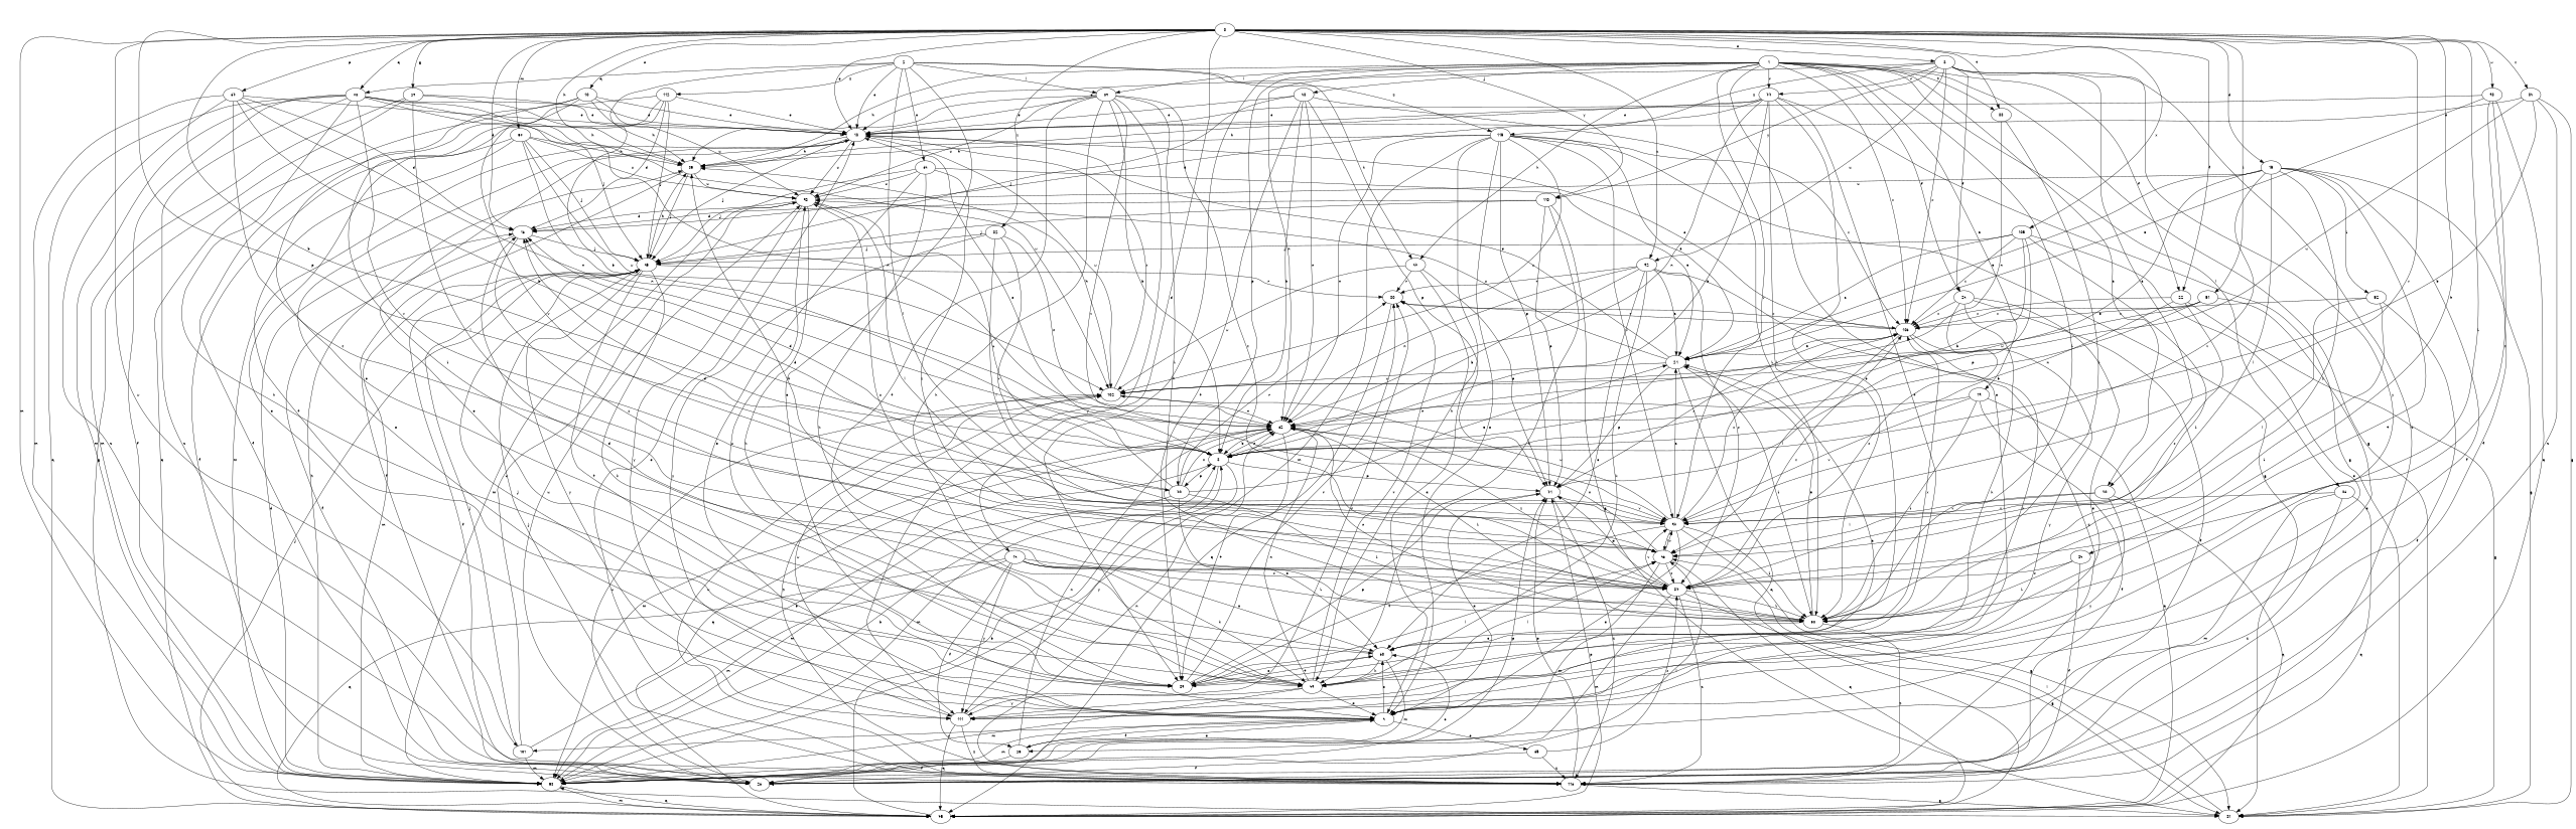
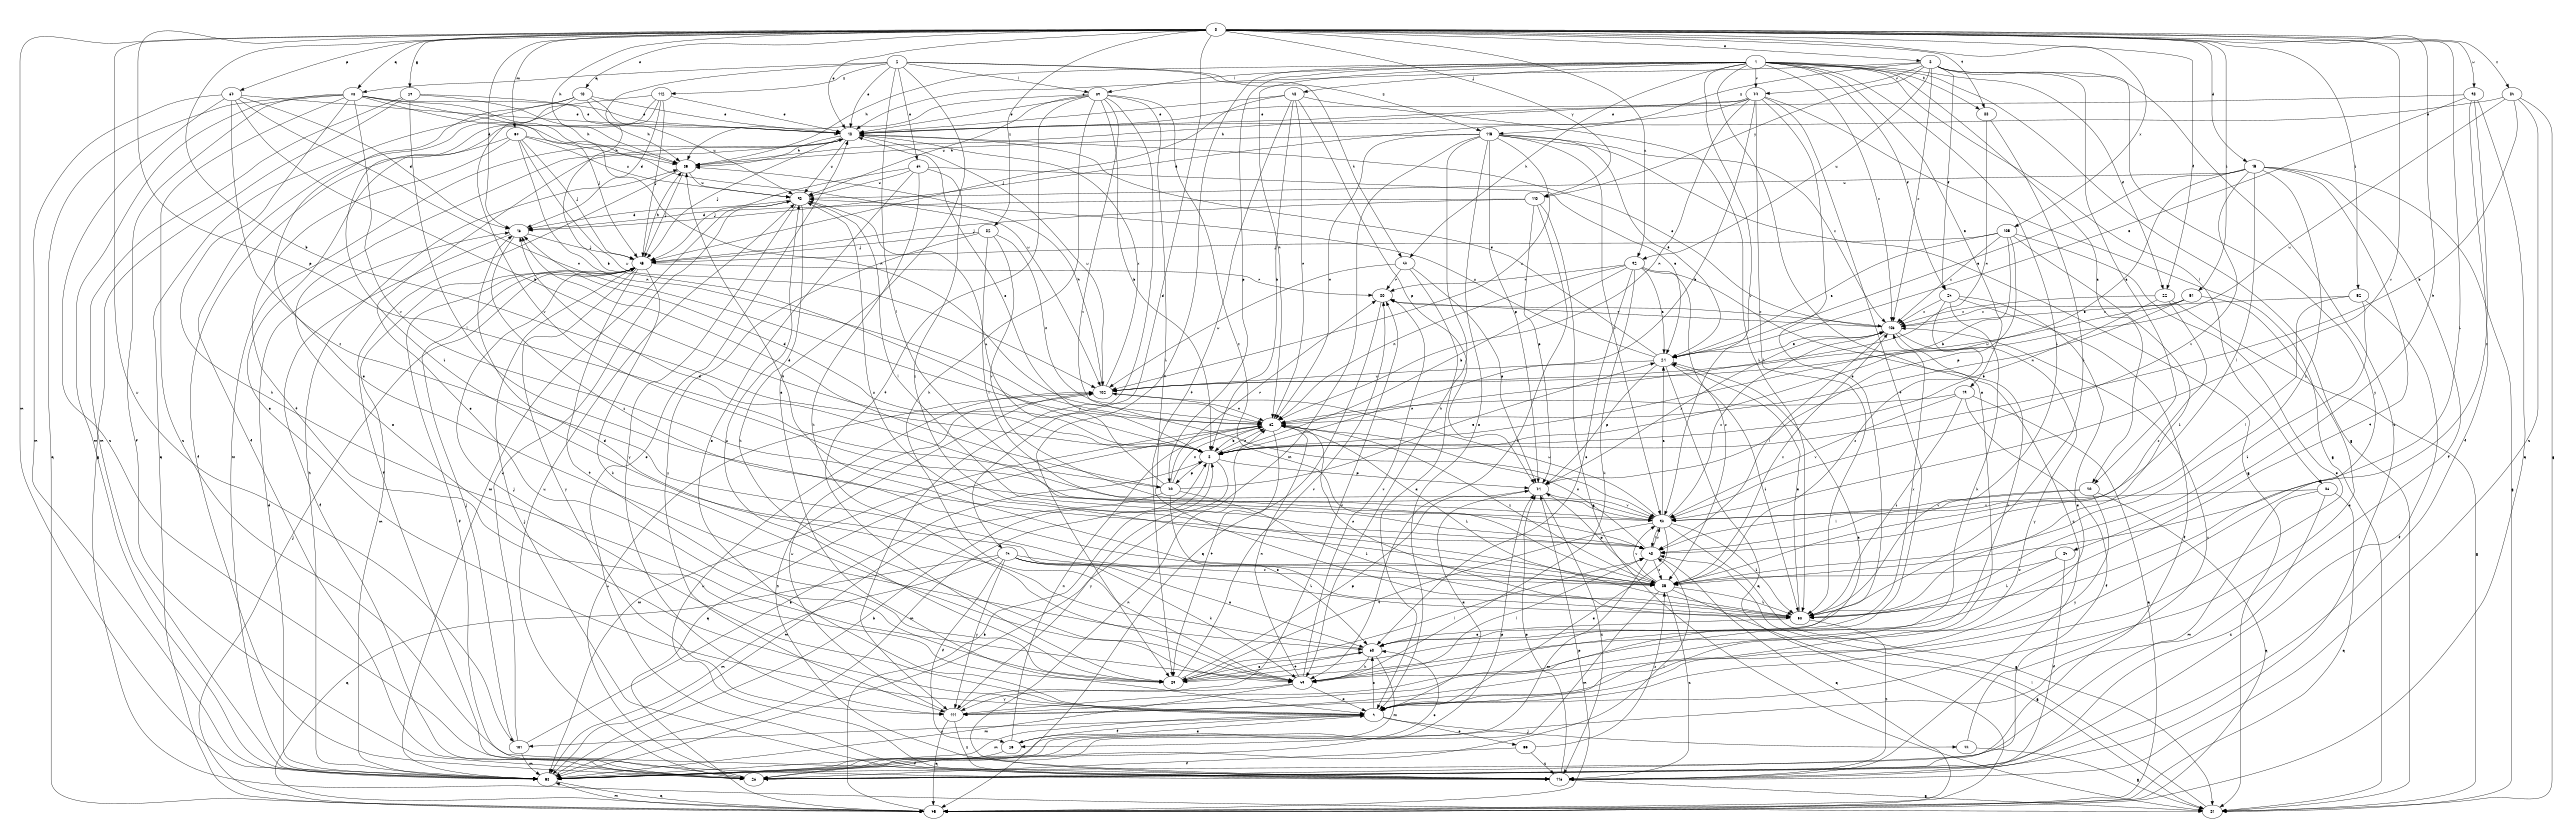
  strict digraph {
    fontname="Patrick Hand"
    node [fontname="Patrick Hand"]
    edge [fontname="Patrick Hand"]
    0
    3
    8
    10
    13
    14
    15
    16
    22
    29
    34
    35
    51
    52
    53
    57
    58
    67
    70
    73
    82
    84
    88
    92
    97
    98
    101
    105
    110
    20
    24
    77
    106
    115
    111
    116
    62
    71
    n39 [label=60]
    75
    93
    4
    45
    102
    25
    49
-   85 [label=87]
+   85
    31
    89
-   40 [label=46]
+   40
    21
    26
    80
    1
    19
    36
    39
    43
    47
-   65
+   44
+   65 [label=55]
    2
    64
    112
    0 -> 3 [label=a]
    0 -> 8 [label=b]
    0 -> 10 [label=c]
    0 -> 13 [label=c]
    0 -> 14 [label=d]
    0 -> 15 [label=d]
    0 -> 16 [label=d]
    0 -> 22 [label=f]
    0 -> 29 [label=g]
    0 -> 34 [label=h]
    0 -> 35 [label=h]
    0 -> 51 [label=l]
-   15 -> 52 [label=l]
+   0 -> 52 [label=l]
    0 -> 53 [label=l]
    0 -> 57 [label=m]
    0 -> 58 [label=m]
    0 -> 67 [label=p]
    0 -> 70 [label=p]
    0 -> 73 [label=q]
    0 -> 82 [label=s]
    0 -> 84 [label=s]
    0 -> 88 [label=t]
    0 -> 92 [label=u]
    0 -> 97 [label=v]
    0 -> 98 [label=w]
    0 -> 101 [label=w]
    0 -> 105 [label=x]
    0 -> 110 [label=y]
    3 -> 13 [label=c]
    3 -> 92 [label=u]
    3 -> 110 [label=y]
    3 -> 20 [label=e]
    3 -> 24 [label=f]
    3 -> 77 [label=r]
    3 -> 106 [label=x]
    3 -> 115 [label=z]
    3 -> 111 [label=y]
    3 -> 116 [label=z]
    8 -> 13 [label=c]
    8 -> 16 [label=d]
    8 -> 58 [label=m]
    8 -> 70 [label=p]
    8 -> 111 [label=y]
    8 -> 62 [label=n]
    8 -> 71 [label=p]
    10 -> 13 [label=c]
    10 -> 35 [label=h]
    10 -> 97 [label=v]
    10 -> n39 [label=o]
    10 -> 75 [label=q]
    10 -> 93 [label=u]
    13 -> 35 [label=h]
    13 -> 58 [label=m]
    13 -> 93 [label=u]
    13 -> 4 [label=a]
    13 -> 45 [label=j]
    13 -> 102 [label=w]
    14 -> 53 [label=l]
    14 -> 58 [label=m]
    14 -> 111 [label=y]
    14 -> n39 [label=o]
    14 -> 75 [label=q]
    14 -> 25 [label=f]
    14 -> 49 [label=k]
    14 -> 85 [label=s]
    15 -> 8 [label=b]
    15 -> 97 [label=v]
    15 -> 93 [label=u]
    15 -> 25 [label=f]
    15 -> 85 [label=s]
    15 -> 31 [label=g]
    15 -> 89 [label=t]
    15 -> 40 [label=i]
    15 -> 21 [label=e]
    16 -> 45 [label=j]
    16 -> 85 [label=s]
    16 -> 26 [label=f]
    22 -> 8 [label=b]
    22 -> 106 [label=x]
    22 -> 85 [label=s]
    22 -> 31 [label=g]
    29 -> 13 [label=c]
    29 -> 35 [label=h]
    29 -> 58 [label=m]
    29 -> 31 [label=g]
    29 -> 40 [label=i]
    34 -> 53 [label=l]
    34 -> 85 [label=s]
    34 -> 26 [label=f]
    35 -> 93 [label=u]
    35 -> 45 [label=j]
    35 -> 26 [label=f]
    51 -> 106 [label=x]
    51 -> 62 [label=n]
    51 -> 4 [label=a]
    51 -> 102 [label=w]
    52 -> 53 [label=l]
    52 -> 106 [label=x]
    52 -> 40 [label=i]
    52 -> 26 [label=f]
    53 -> 116 [label=z]
    53 -> 62 [label=n]
    53 -> n39 [label=o]
    53 -> 21 [label=e]
    57 -> 35 [label=h]
    57 -> 62 [label=n]
    57 -> 93 [label=u]
    57 -> 45 [label=j]
    57 -> 102 [label=w]
    57 -> 89 [label=t]
    57 -> 26 [label=f]
    58 -> 8 [label=b]
    58 -> 16 [label=d]
    58 -> 35 [label=h]
    58 -> 71 [label=p]
    58 -> 75 [label=q]
    58 -> 40 [label=i]
    67 -> 8 [label=b]
    67 -> 13 [label=c]
    67 -> 16 [label=d]
    67 -> 58 [label=m]
    67 -> 116 [label=z]
    67 -> 62 [label=n]
    67 -> 85 [label=s]
    70 -> 16 [label=d]
    70 -> 53 [label=l]
    70 -> 58 [label=m]
    70 -> 62 [label=n]
    70 -> n39 [label=o]
    70 -> 93 [label=u]
    70 -> 21 [label=e]
    70 -> 80 [label=r]
    73 -> 13 [label=c]
    73 -> 58 [label=m]
    73 -> 97 [label=v]
    73 -> 116 [label=z]
    73 -> 62 [label=n]
    73 -> 75 [label=q]
    73 -> 45 [label=j]
    73 -> 102 [label=w]
    73 -> 49 [label=k]
    73 -> 26 [label=f]
    82 -> 97 [label=v]
    82 -> 111 [label=y]
    82 -> 62 [label=n]
    82 -> 45 [label=j]
    82 -> 40 [label=i]
    84 -> 8 [label=b]
    84 -> 13 [label=c]
    84 -> 116 [label=z]
    84 -> 102 [label=w]
    84 -> 31 [label=g]
    88 -> 53 [label=l]
    88 -> 62 [label=n]
    92 -> 8 [label=b]
    92 -> 116 [label=z]
    92 -> 62 [label=n]
    92 -> n39 [label=o]
    92 -> 49 [label=k]
    92 -> 85 [label=s]
    92 -> 21 [label=e]
    92 -> 80 [label=r]
    97 -> 16 [label=d]
    97 -> 53 [label=l]
    97 -> 106 [label=x]
    97 -> 4 [label=a]
    97 -> 102 [label=w]
    97 -> 31 [label=g]
    97 -> 89 [label=t]
    97 -> 40 [label=i]
    97 -> 21 [label=e]
    98 -> 13 [label=c]
    98 -> 75 [label=q]
    98 -> 85 [label=s]
    98 -> 21 [label=e]
    98 -> 26 [label=f]
    101 -> 8 [label=b]
    101 -> 58 [label=m]
    101 -> 93 [label=u]
    101 -> 45 [label=j]
    105 -> 8 [label=b]
    105 -> 53 [label=l]
    105 -> 106 [label=x]
    105 -> 71 [label=p]
    105 -> 4 [label=a]
    105 -> 45 [label=j]
    105 -> 21 [label=e]
    110 -> 16 [label=d]
    110 -> 71 [label=p]
    110 -> 45 [label=j]
    110 -> 49 [label=k]
    110 -> 31 [label=g]
    20 -> 97 [label=v]
    20 -> 111 [label=y]
    20 -> 75 [label=q]
    20 -> 40 [label=i]
    24 -> 106 [label=x]
    24 -> 4 [label=a]
    24 -> 49 [label=k]
    24 -> 85 [label=s]
    24 -> 26 [label=f]
    77 -> 8 [label=b]
    77 -> 13 [label=c]
    77 -> 16 [label=d]
    77 -> 35 [label=h]
    77 -> 53 [label=l]
    77 -> 62 [label=n]
    77 -> n39 [label=o]
    77 -> 31 [label=g]
    77 -> 89 [label=t]
    106 -> 13 [label=c]
    106 -> 111 [label=y]
    106 -> 49 [label=k]
    106 -> 40 [label=i]
    106 -> 21 [label=e]
    106 -> 80 [label=r]
    115 -> 35 [label=h]
    115 -> 58 [label=m]
    115 -> 97 [label=v]
    115 -> 106 [label=x]
    115 -> 62 [label=n]
    115 -> 71 [label=p]
    115 -> 4 [label=a]
    115 -> 102 [label=w]
    115 -> 49 [label=k]
    115 -> 31 [label=g]
    115 -> 21 [label=e]
    111 -> 116 [label=z]
    111 -> 75 [label=q]
    111 -> 102 [label=w]
    111 -> 21 [label=e]
    111 -> 80 [label=r]
    116 -> 13 [label=c]
    116 -> 62 [label=n]
    116 -> 71 [label=p]
    116 -> 45 [label=j]
    116 -> 102 [label=w]
    116 -> 31 [label=g]
    62 -> 8 [label=b]
    62 -> 53 [label=l]
    62 -> 58 [label=m]
    62 -> 75 [label=q]
    62 -> 85 [label=s]
    62 -> 89 [label=t]
    71 -> 97 [label=v]
    71 -> 106 [label=x]
    71 -> 116 [label=z]
    71 -> 4 [label=a]
    n39 -> 16 [label=d]
    n39 -> 58 [label=m]
    n39 -> 106 [label=x]
    n39 -> 49 [label=k]
    n39 -> 89 [label=t]
    75 -> 8 [label=b]
    75 -> 58 [label=m]
    75 -> 71 [label=p]
    75 -> 45 [label=j]
    93 -> 16 [label=d]
    93 -> 58 [label=m]
    93 -> 111 [label=y]
    93 -> 49 [label=k]
    93 -> 40 [label=i]
    4 -> 58 [label=m]
    4 -> 101 [label=w]
    4 -> n39 [label=o]
    4 -> 45 [label=j]
    4 -> 25 [label=f]
+   4 -> 44 [label=j]
    4 -> 65 [label=o]
    45 -> 35 [label=h]
    45 -> 58 [label=m]
    45 -> 111 [label=y]
    45 -> 49 [label=k]
    45 -> 89 [label=t]
    45 -> 26 [label=f]
    45 -> 80 [label=r]
    102 -> 13 [label=x]
    102 -> 35 [label=h]
    102 -> 116 [label=z]
    102 -> 62 [label=n]
    25 -> 62 [label=n]
    25 -> 4 [label=a]
    25 -> 26 [label=f]
    49 -> 58 [label=m]
    49 -> 111 [label=y]
    49 -> 62 [label=n]
    49 -> 4 [label=a]
    49 -> 40 [label=i]
    49 -> 80 [label=r]
    85 -> 35 [label=h]
    85 -> 53 [label=l]
    85 -> 58 [label=m]
    85 -> 97 [label=v]
    85 -> 106 [label=x]
    85 -> 116 [label=z]
    85 -> 71 [label=p]
    85 -> 93 [label=u]
    85 -> 31 [label=g]
    31 -> 40 [label=i]
    89 -> 13 [label=c]
    89 -> 71 [label=p]
    89 -> n39 [label=o]
    89 -> 93 [label=u]
    89 -> 40 [label=i]
    89 -> 80 [label=r]
    40 -> 58 [label=m]
    40 -> 97 [label=v]
    40 -> 62 [label=n]
    40 -> 75 [label=q]
    40 -> 85 [label=s]
    21 -> 13 [label=c]
    21 -> 53 [label=l]
    21 -> 71 [label=p]
    21 -> 75 [label=q]
    21 -> 93 [label=u]
    21 -> 102 [label=w]
    26 -> n39 [label=o]
    26 -> 93 [label=u]
    26 -> 102 [label=w]
    80 -> 106 [label=x]
    80 -> 75 [label=q]
    1 -> 22 [label=f]
    1 -> 35 [label=h]
    1 -> 53 [label=l]
    1 -> 70 [label=p]
    1 -> 88 [label=t]
    1 -> 97 [label=v]
    1 -> 20 [label=e]
    1 -> 24 [label=f]
    1 -> 77 [label=r]
    1 -> 106 [label=x]
    1 -> 62 [label=n]
    1 -> 4 [label=a]
    1 -> 31 [label=g]
    1 -> 89 [label=t]
    1 -> 19 [label=e]
    1 -> 36 [label=i]
    1 -> 39 [label=i]
    1 -> 43 [label=j]
    1 -> 47 [label=k]
    19 -> 53 [label=l]
    19 -> 97 [label=v]
    19 -> 62 [label=n]
    19 -> 75 [label=q]
    19 -> 26 [label=f]
    36 -> 58 [label=m]
    36 -> 97 [label=v]
    36 -> 116 [label=z]
    36 -> 75 [label=q]
    39 -> 8 [label=b]
    39 -> 13 [label=c]
    39 -> 35 [label=h]
    39 -> 53 [label=l]
    39 -> 97 [label=v]
    39 -> 111 [label=y]
    39 -> 93 [label=u]
    39 -> 49 [label=k]
    39 -> 85 [label=s]
    39 -> 89 [label=t]
    43 -> 8 [label=b]
    43 -> 13 [label=c]
    43 -> 53 [label=l]
    43 -> 62 [label=n]
    43 -> 71 [label=p]
    43 -> 45 [label=j]
    43 -> 89 [label=t]
    47 -> 71 [label=p]
    47 -> 4 [label=a]
    47 -> 102 [label=w]
    47 -> 80 [label=r]
+   44 -> 106 [label=x]
+   44 -> 31 [label=g]
    65 -> 116 [label=z]
    65 -> 85 [label=s]
    65 -> 26 [label=f]
    2 -> 8 [label=b]
    2 -> 13 [label=c]
    2 -> 73 [label=q]
    2 -> 115 [label=z]
    2 -> 4 [label=a]
    2 -> 40 [label=i]
    2 -> 39 [label=i]
    2 -> 47 [label=k]
    2 -> 64 [label=o]
    2 -> 112 [label=z]
    64 -> 93 [label=u]
    64 -> 4 [label=a]
    64 -> 45 [label=j]
    64 -> 49 [label=k]
    64 -> 85 [label=s]
    64 -> 21 [label=e]
    112 -> 13 [label=c]
    112 -> 16 [label=d]
    112 -> 53 [label=l]
    112 -> 4 [label=a]
    112 -> 45 [label=j]
    112 -> 26 [label=f]
  }
